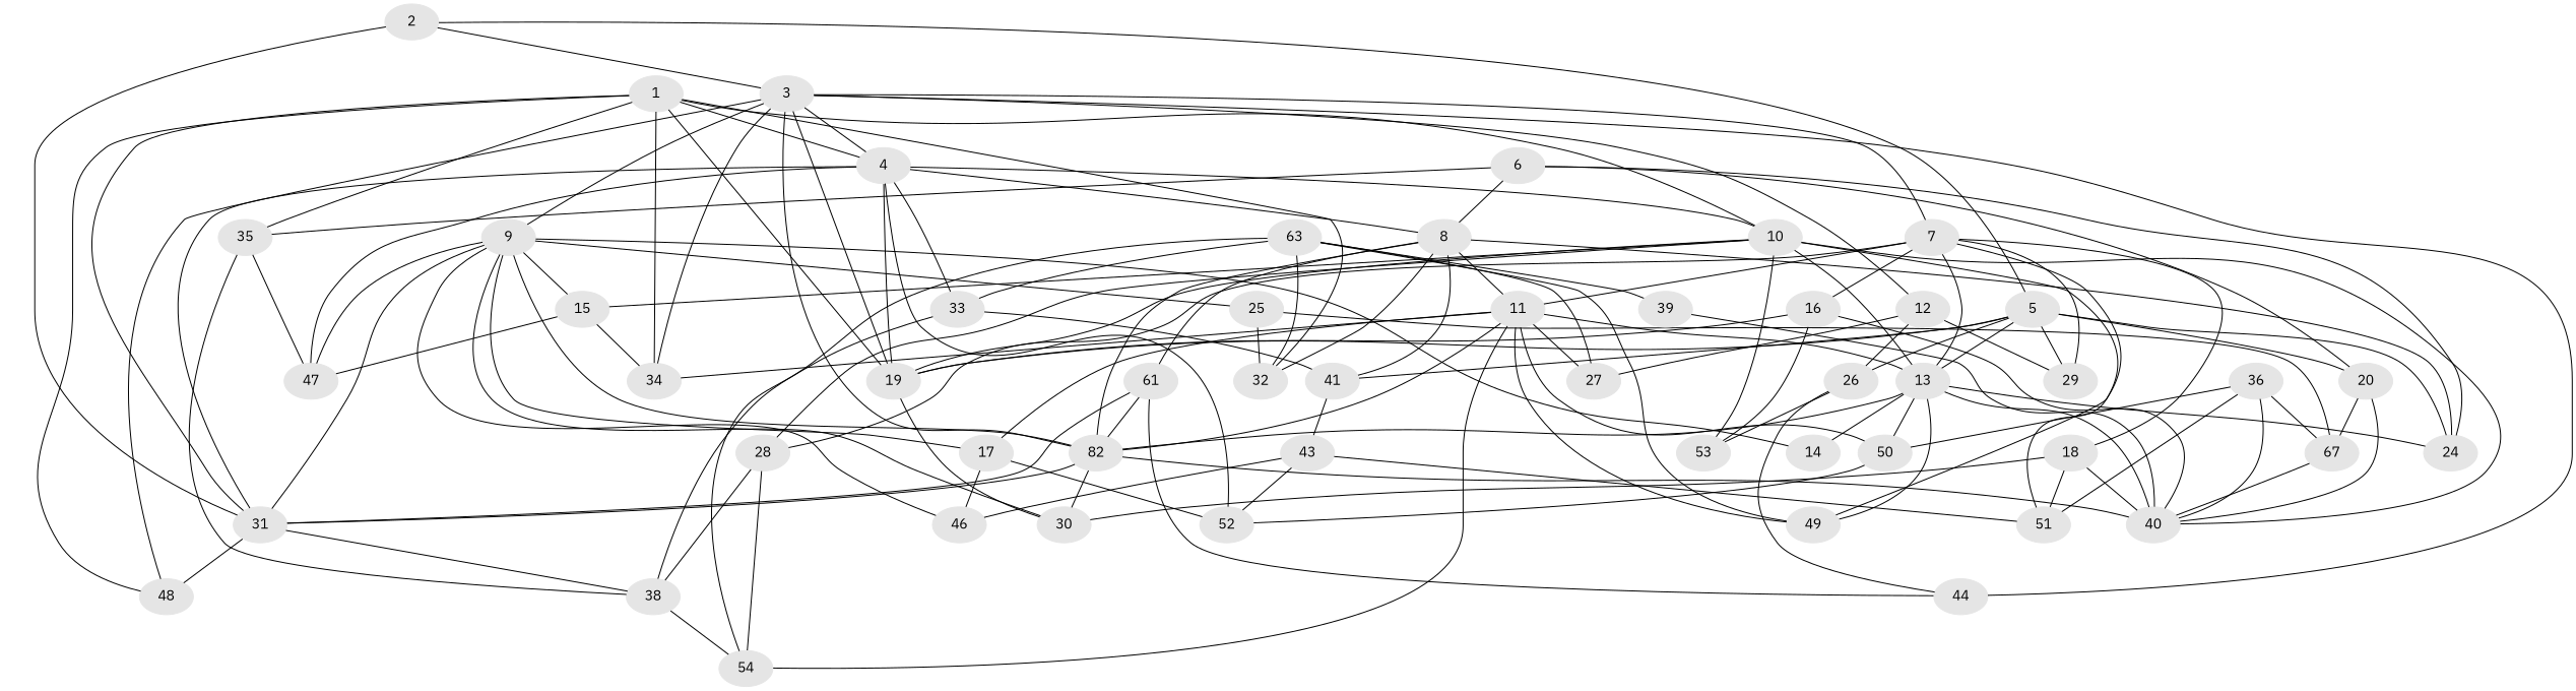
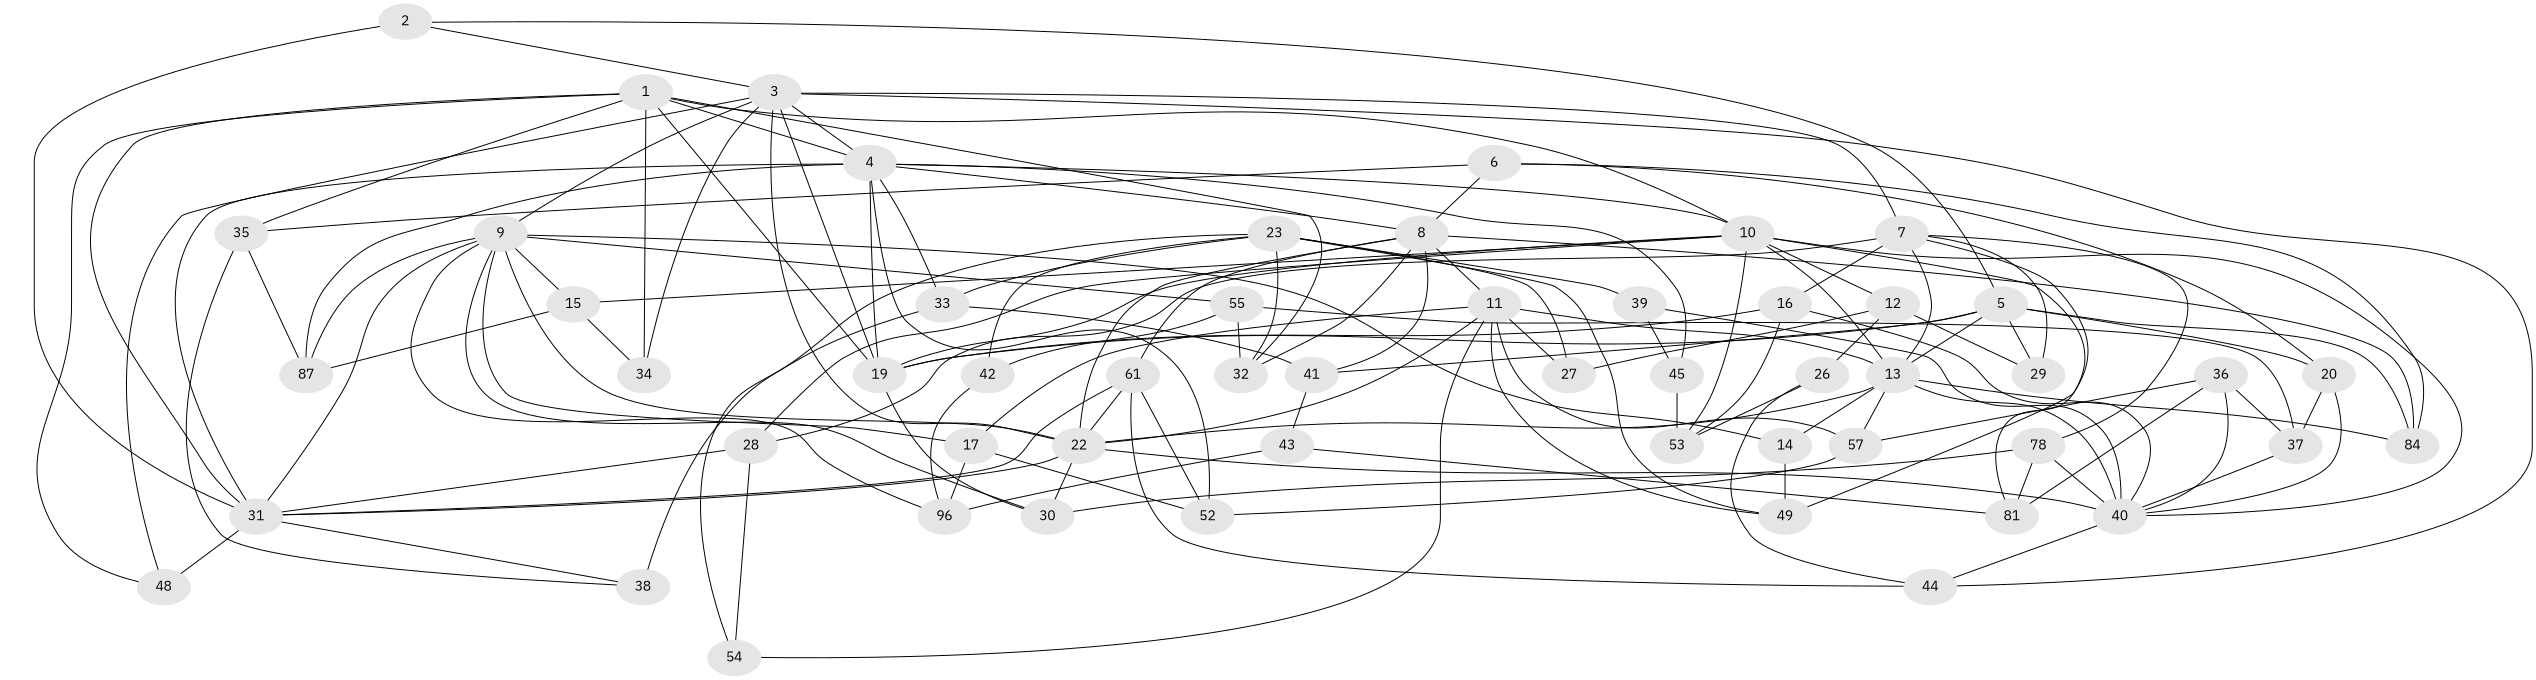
  graph {
    fontname="IBM Plex Sans"
    node [color=gray90 fontname="IBM Plex Sans" style=filled]
    edge [fontname="IBM Plex Sans" weight=1.0]
    1
    4
    10
    19
    31
    32
    34
    35
    48
    8
    33
-   47
+   45
+   47 [label=87]
    52
    13
    28
    15
    40
-   51
+   51 [label=81]
    53
    30
    38
    2
    3
    5
    7
    9
    12
-   22 [label=82]
+   22
    44
    20
-   24
+   24 [label=84]
    26
    29
    41
    11
    16
-   18
+   18 [label=78]
    49
    14
    17
-   25
-   46
+   25 [label=55]
+   46 [label=96]
    27
    n45 [label=61]
-   50
-   37 [label=67]
+   50 [label=57]
+   37
    43
    6
    54
-   23 [label=63]
+   42
+   23
    39
    36
    1 -- 4
    1 -- 10 [weight=2.0]
    1 -- 19
    1 -- 31 [weight=2.0]
    1 -- 32
    1 -- 34
    1 -- 35
    1 -- 48
    4 -- 10
    4 -- 19
    4 -- 31
    4 -- 8
    4 -- 33
+   4 -- 45 [weight=2.0]
    4 -- 47
    4 -- 52
    10 -- 19 [weight=3.0]
    10 -- 13
    10 -- 28
    10 -- 15
    10 -- 40
    10 -- 51
    10 -- 53
    19 -- 30
    31 -- 48 [weight=2.0]
    31 -- 38
    35 -- 47
    35 -- 38
    8 -- 32
    8 -- 22
    8 -- 24
    8 -- 41
    8 -- 11
    8 -- n45
    33 -- 38
    33 -- 41
+   45 -- 53
    13 -- 40 [weight=3.0]
    13 -- 22
    13 -- 24
    13 -- 14 [weight=2.0]
    13 -- 50
-   28 -- 38
+   28 -- 31
    28 -- 54
    15 -- 34
    15 -- 47
-   38 -- 54
+   40 -- 44
    2 -- 31 [weight=2.0]
    2 -- 3
    2 -- 5
    3 -- 4 [weight=2.0]
    3 -- 19
    3 -- 34
    3 -- 48
    3 -- 7
    3 -- 9
-   3 -- 12
+   10 -- 12
    3 -- 22 [weight=2.0]
    3 -- 44
    5 -- 19 [weight=2.0]
    5 -- 13
    5 -- 20
    5 -- 24
-   5 -- 26
    5 -- 29 [weight=2.0]
    5 -- 41
    7 -- 13
    7 -- 28
    7 -- 29
-   7 -- 11
    7 -- 16
    7 -- 18
    7 -- 49
    9 -- 31
    9 -- 47
    9 -- 15
    9 -- 30
    9 -- 22
    9 -- 14
    9 -- 17
    9 -- 25
    9 -- 46
    12 -- 26
    12 -- 29
    12 -- 27
    22 -- 31
    22 -- 40
    22 -- 30
    20 -- 40
    20 -- 37
    26 -- 53
    26 -- 44
    41 -- 43
-   11 -- 34
    11 -- 13
    11 -- 22
    11 -- 49
    11 -- 17
    11 -- 27
    11 -- 50
    11 -- 54
    16 -- 19
    16 -- 40
    16 -- 53
    18 -- 40
    18 -- 51
    18 -- 30
-   13 -- 49
+   14 -- 49
    17 -- 52
    17 -- 46
    25 -- 32
    25 -- 37
+   25 -- 42
    n45 -- 31
    n45 -- 22
    n45 -- 44
    50 -- 52
    37 -- 40
-   43 -- 52
+   n45 -- 52
    43 -- 51
    43 -- 46
    6 -- 35
    6 -- 8
    6 -- 20
    6 -- 24
+   42 -- 46
    23 -- 32
    23 -- 33
    23 -- 49
    23 -- 27
    23 -- 54
+   23 -- 42
    23 -- 39 [weight=2.0]
+   39 -- 45
    39 -- 40
    36 -- 40
    36 -- 51
    36 -- 50
    36 -- 37
  }
